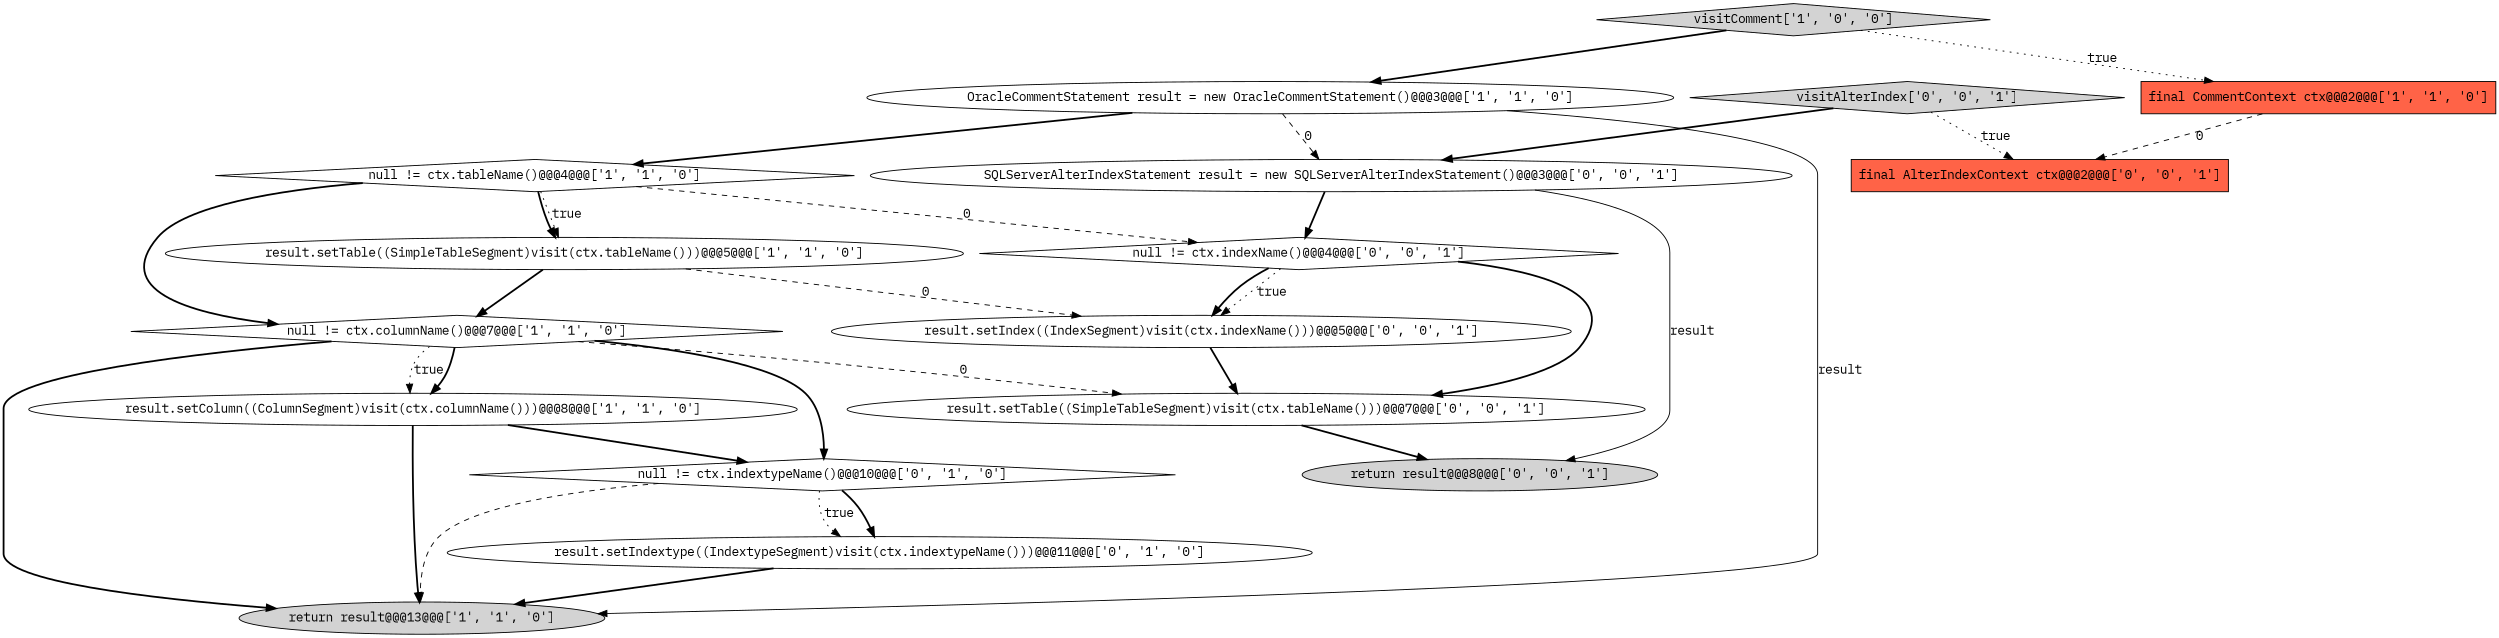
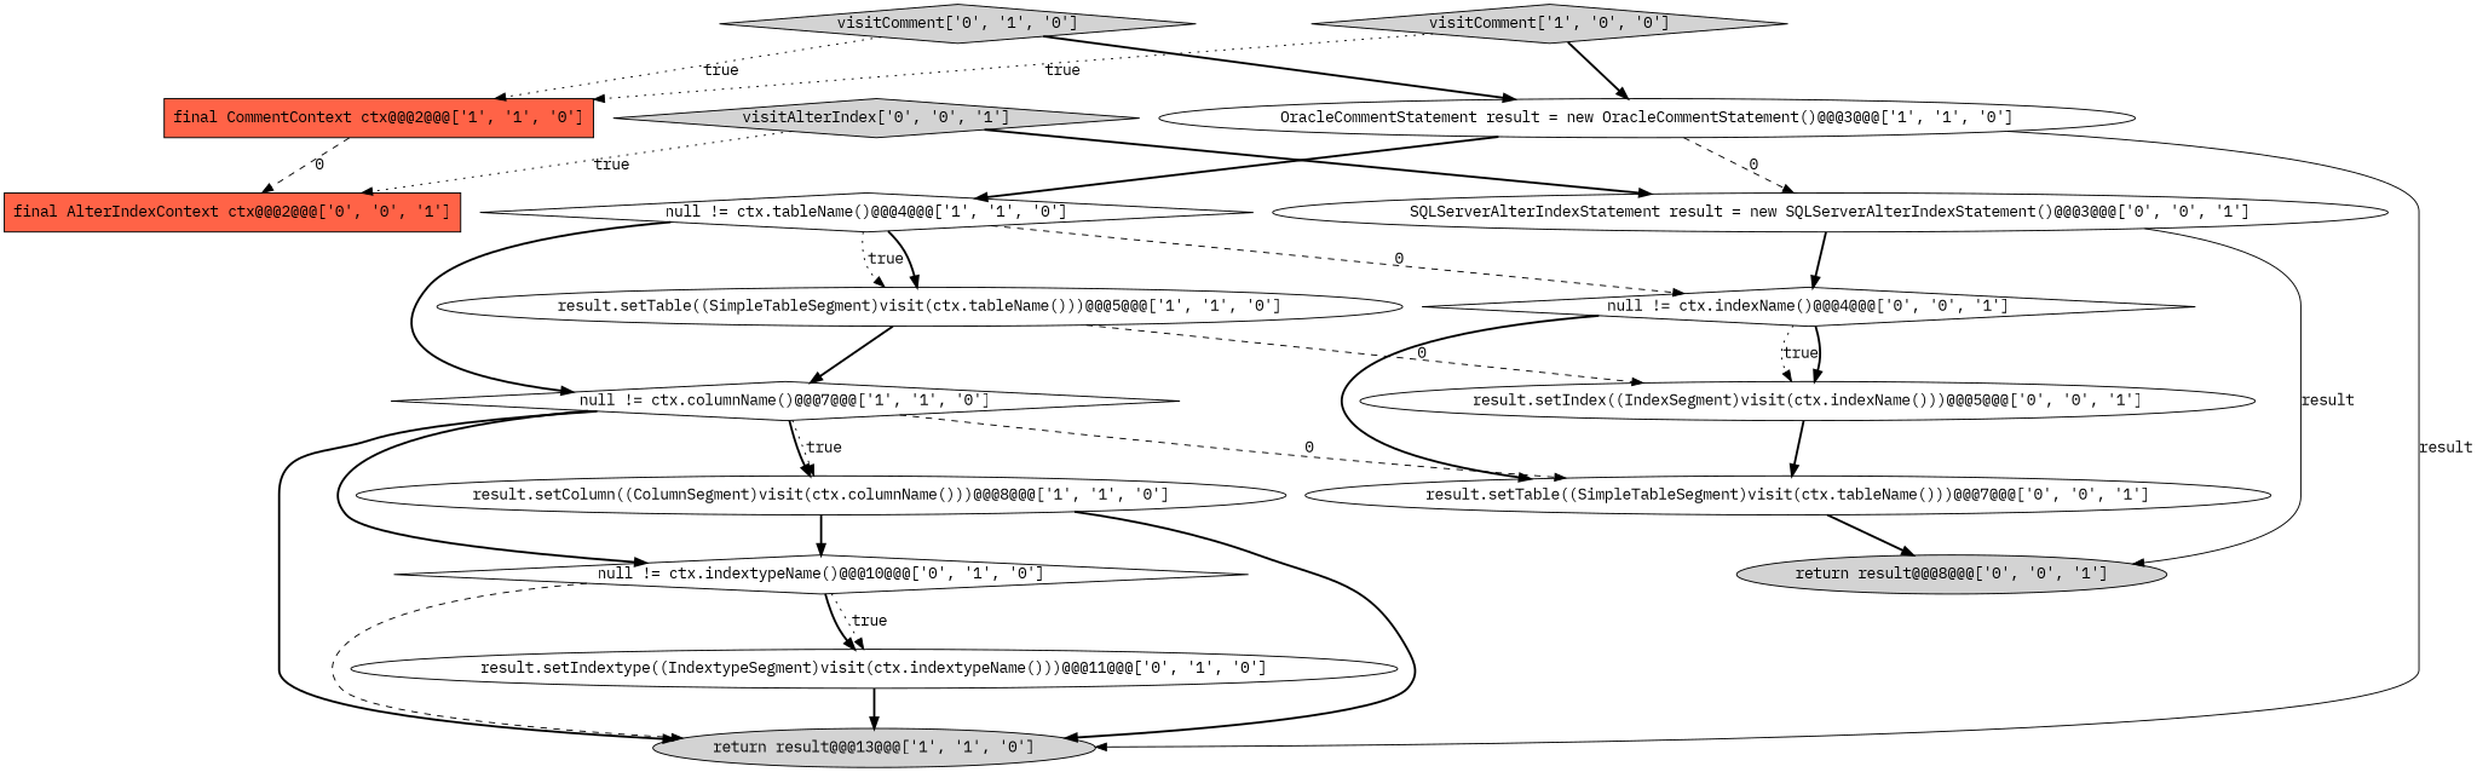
  digraph {
    fontname="IBM Plex Mono"
    node [fillcolor=white fontname="IBM Plex Mono" shape=ellipse style=filled]
    edge [fontname="IBM Plex Mono" style=bold]
    n1 [label="null != ctx.tableName()@@@4@@@['1', '1', '0']" shape=diamond]
    n2 [label="null != ctx.columnName()@@@7@@@['1', '1', '0']" shape=diamond]
    n3 [label="result.setTable((SimpleTableSegment)visit(ctx.tableName()))@@@5@@@['1', '1', '0']"]
    n4 [label="null != ctx.indexName()@@@4@@@['0', '0', '1']" shape=diamond]
    n5 [fillcolor=lightgray label="return result@@@13@@@['1', '1', '0']"]
    n6 [label="null != ctx.indextypeName()@@@10@@@['0', '1', '0']" shape=diamond]
    n7 [label="result.setTable((SimpleTableSegment)visit(ctx.tableName()))@@@7@@@['0', '0', '1']"]
    n8 [label="result.setColumn((ColumnSegment)visit(ctx.columnName()))@@@8@@@['1', '1', '0']"]
    n9 [label="result.setIndex((IndexSegment)visit(ctx.indexName()))@@@5@@@['0', '0', '1']"]
    n10 [label="SQLServerAlterIndexStatement result = new SQLServerAlterIndexStatement()@@@3@@@['0', '0', '1']"]
    n11 [fillcolor=lightgray label="return result@@@8@@@['0', '0', '1']"]
    n12 [label="OracleCommentStatement result = new OracleCommentStatement()@@@3@@@['1', '1', '0']"]
    n13 [fillcolor=tomato label="final AlterIndexContext ctx@@@2@@@['0', '0', '1']" shape=box]
    n14 [label="result.setIndextype((IndextypeSegment)visit(ctx.indextypeName()))@@@11@@@['0', '1', '0']"]
+   n15 [fillcolor=lightgray label="visitComment['0', '1', '0']" shape=diamond]
    n16 [fillcolor=tomato label="final CommentContext ctx@@@2@@@['1', '1', '0']" shape=box]
    n17 [fillcolor=lightgray label="visitAlterIndex['0', '0', '1']" shape=diamond]
    n18 [fillcolor=lightgray label="visitComment['1', '0', '0']" shape=diamond]
    n1 -> n2
    n1 -> n3 [label=true style=dotted]
    n1 -> n3
    n1 -> n4 [label=0 style=dashed]
    n2 -> n5
    n2 -> n6
    n2 -> n7 [label=0 style=dashed]
    n2 -> n8 [label=true style=dotted]
    n2 -> n8
    n3 -> n2
    n3 -> n9 [label=0 style=dashed]
    n4 -> n7
    n4 -> n9 [label=true style=dotted]
    n4 -> n9
    n6 -> n5 [style=dashed]
    n6 -> n14
    n6 -> n14 [label=true style=dotted]
    n7 -> n11
    n8 -> n5
    n8 -> n6
    n9 -> n7
    n10 -> n4
    n10 -> n11 [label=result style=solid]
    n12 -> n1
    n12 -> n5 [label=result style=solid]
    n12 -> n10 [label=0 style=dashed]
    n14 -> n5
+   n15 -> n12
+   n15 -> n16 [label=true style=dotted]
    n16 -> n13 [label=0 style=dashed]
    n17 -> n10
    n17 -> n13 [label=true style=dotted]
    n18 -> n12
    n18 -> n16 [label=true style=dotted]
  }
